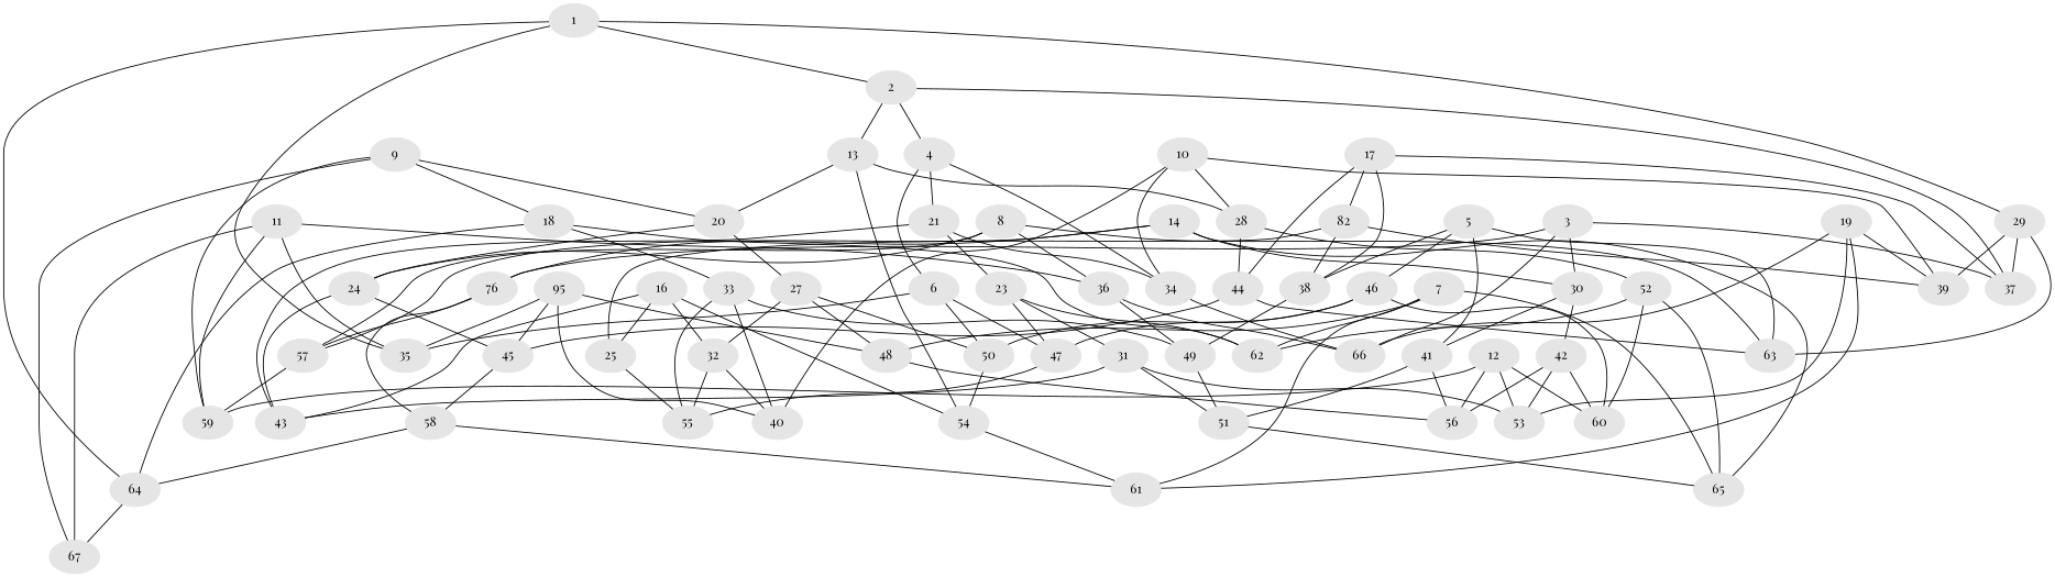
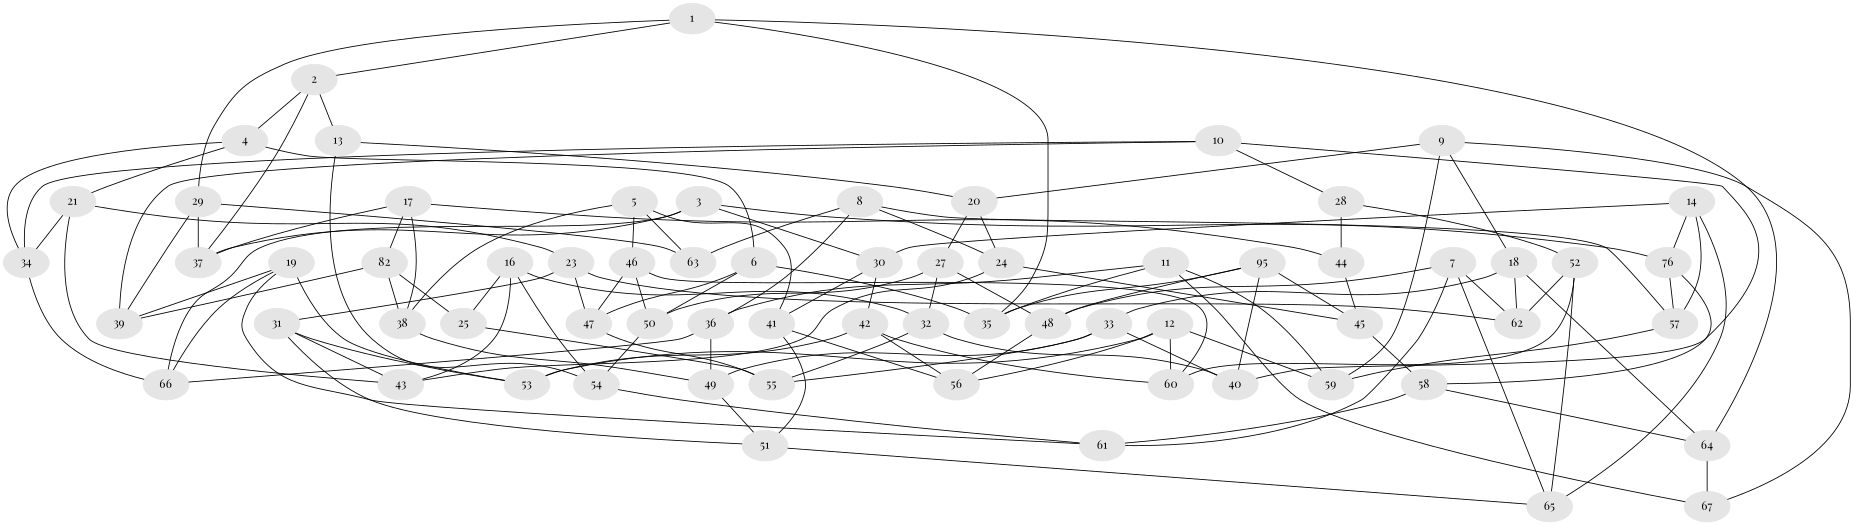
  graph {
    fontname="Playfair Display"
    node [color=gray90 fontname="Playfair Display" style=filled]
    edge [fontname="Playfair Display"]
    1
    2
    29
    35
    64
    4
    13
    37
    63
    39
    67
    6
    21
    34
    20
    28
    54
    3
    n19 [label=76]
    30
    66
    57
    58
    41
    42
    47
    50
    43
    23
    5
    38
    46
    49
    56
    51
    60
    55
    7
    48
    61
    62
    65
    8
    24
    36
    45
    59
    9
    18
    33
    27
    10
    40
    44
    52
    11
    12
    53
    14
    n60 [label=95]
    16
    25
    32
    17
    n65 [label=82]
    19
    31
    1 -- 2
    1 -- 29
    1 -- 35
    1 -- 64
    2 -- 4
    2 -- 13
    2 -- 37
    29 -- 37
    29 -- 63
    29 -- 39
    64 -- 67
    4 -- 6
    4 -- 21
    4 -- 34
    13 -- 20
-   13 -- 28
    13 -- 54
    6 -- 35
    6 -- 47
    6 -- 50
    21 -- 34
    21 -- 43
    21 -- 23
    34 -- 66
    20 -- 24
    20 -- 27
    28 -- 44
    28 -- 52
    54 -- 61
    3 -- 37
    3 -- n19
    3 -- 30
    3 -- 66
    n19 -- 57
    n19 -- 58
    30 -- 41
    30 -- 42
    57 -- 59
    58 -- 64
    58 -- 61
    41 -- 56
    41 -- 51
    42 -- 56
    42 -- 60
    42 -- 53
    47 -- 55
    50 -- 54
    23 -- 47
    23 -- 62
    23 -- 31
    5 -- 63
    5 -- 41
    5 -- 38
    5 -- 46
    38 -- 49
    46 -- 47
    46 -- 50
    46 -- 60
    49 -- 51
    51 -- 65
    7 -- 48
    7 -- 61
    7 -- 62
    7 -- 65
    48 -- 56
    8 -- 63
    8 -- 57
    8 -- 24
    8 -- 36
    24 -- 43
    24 -- 45
    36 -- 66
    36 -- 49
    45 -- 58
    9 -- 67
    9 -- 20
    9 -- 59
    9 -- 18
    18 -- 64
    18 -- 62
    18 -- 33
    33 -- 49
    33 -- 55
    33 -- 40
    27 -- 50
    27 -- 48
    27 -- 32
    10 -- 39
    10 -- 34
    10 -- 28
    10 -- 40
-   44 -- 63
    44 -- 45
    52 -- 60
    52 -- 62
    52 -- 65
    11 -- 35
    11 -- 67
    11 -- 36
    11 -- 59
    12 -- 56
    12 -- 60
    12 -- 59
    12 -- 53
    14 -- n19
    14 -- 30
    14 -- 57
    14 -- 65
    n60 -- 35
    n60 -- 48
    n60 -- 45
    n60 -- 40
    16 -- 54
    16 -- 43
    16 -- 25
    16 -- 32
    25 -- 55
    32 -- 55
    32 -- 40
    17 -- 37
    17 -- 38
    17 -- 44
    17 -- n65
    n65 -- 39
    n65 -- 38
    n65 -- 25
    19 -- 39
    19 -- 66
    19 -- 61
    19 -- 53
    31 -- 43
    31 -- 51
    31 -- 53
  }
